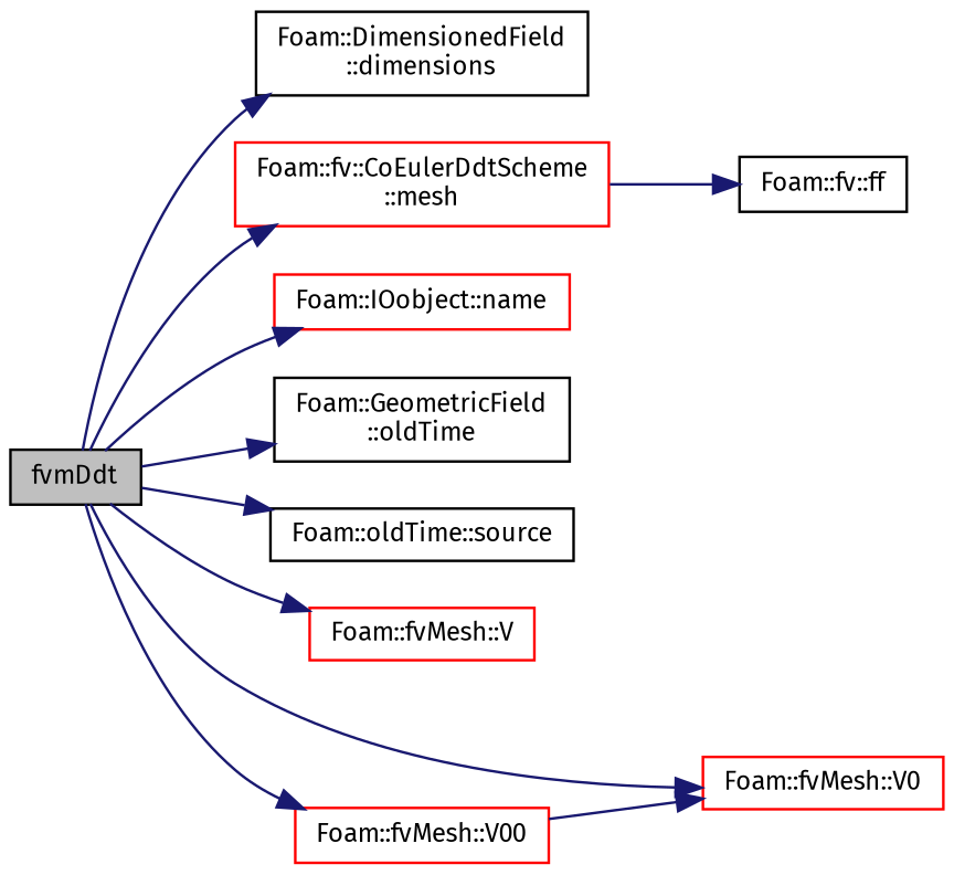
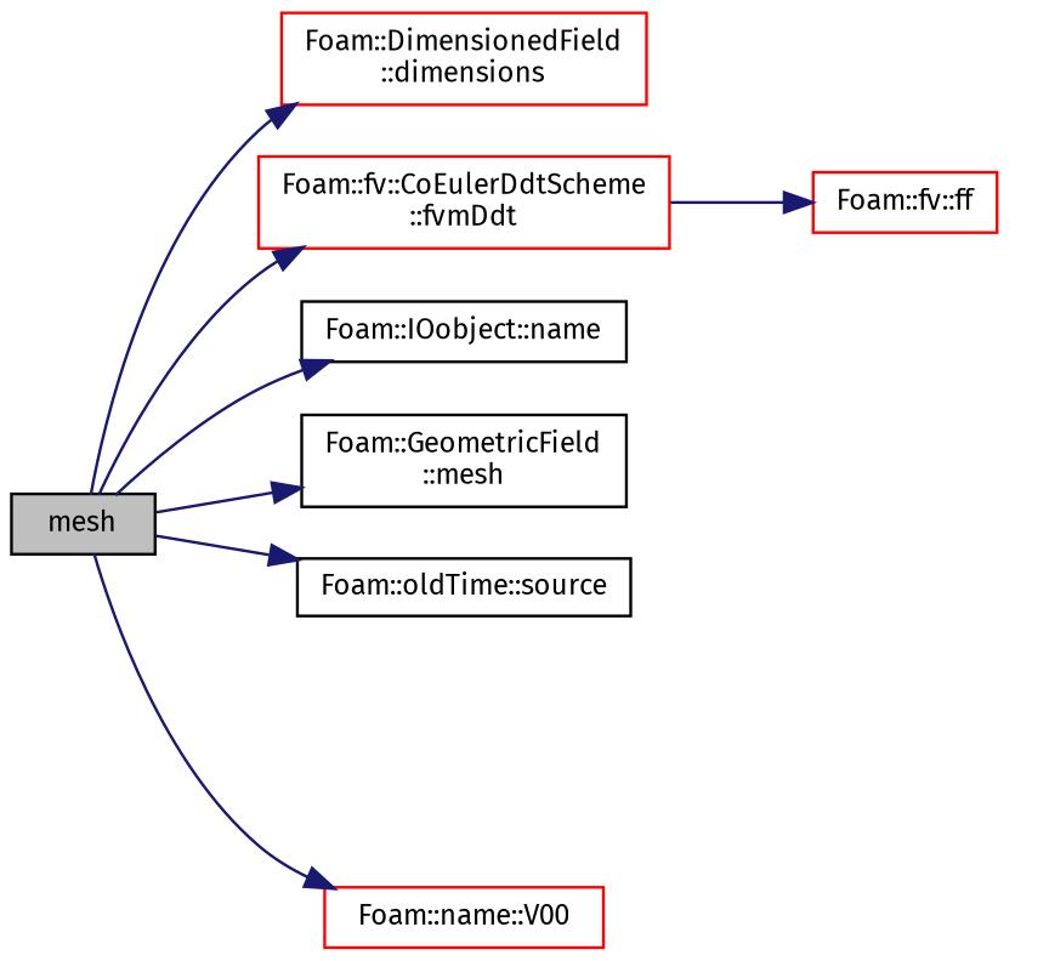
  digraph {
    fontname="Fira Sans"
    rankdir=LR
    node [color=black fontname="Fira Sans" fontsize=10 shape=record]
    edge [color=midnightblue fontname="Fira Sans" fontsize=10 labelfontname=FreeSans labelfontsize=10 style=solid]
-   n1 [fillcolor=grey75 fontcolor=black height=0.2 label=fvmDdt style=filled width=0.4]
-   n2 [height=0.2 label="Foam::DimensionedField\l::dimensions" width=0.4]
-   n3 [color=red height=0.2 label="Foam::fv::CoEulerDdtScheme\l::mesh" width=0.4]
-   n4 [color=red height=0.2 label="Foam::IOobject::name" width=0.4]
-   n5 [height=0.2 label="Foam::GeometricField\l::oldTime" width=0.4]
+   n1 [fillcolor=grey75 fontcolor=black height=0.2 label=mesh style=filled width=0.4]
+   n2 [color=red height=0.2 label="Foam::DimensionedField\l::dimensions" width=0.4]
+   n3 [color=red height=0.2 label="Foam::fv::CoEulerDdtScheme\l::fvmDdt" width=0.4]
+   n4 [height=0.2 label="Foam::IOobject::name" width=0.4]
+   n5 [height=0.2 label="Foam::GeometricField\l::mesh" width=0.4]
    n6 [height=0.2 label="Foam::oldTime::source" width=0.4]
-   n7 [color=red height=0.2 label="Foam::fvMesh::V" width=0.4]
-   n8 [color=red height=0.2 label="Foam::fvMesh::V0" width=0.4]
-   n9 [color=red height=0.2 label="Foam::fvMesh::V00" width=0.4]
-   n10 [height=0.2 label="Foam::fv::ff" width=0.4]
+   n9 [color=red height=0.2 label="Foam::name::V00" width=0.4]
+   n10 [color=red height=0.2 label="Foam::fv::ff" width=0.4]
    n1 -> n2
    n1 -> n3
    n1 -> n4
    n1 -> n5
    n1 -> n6
-   n1 -> n7
-   n1 -> n8
    n1 -> n9
    n3 -> n10
-   n9 -> n8
  }
